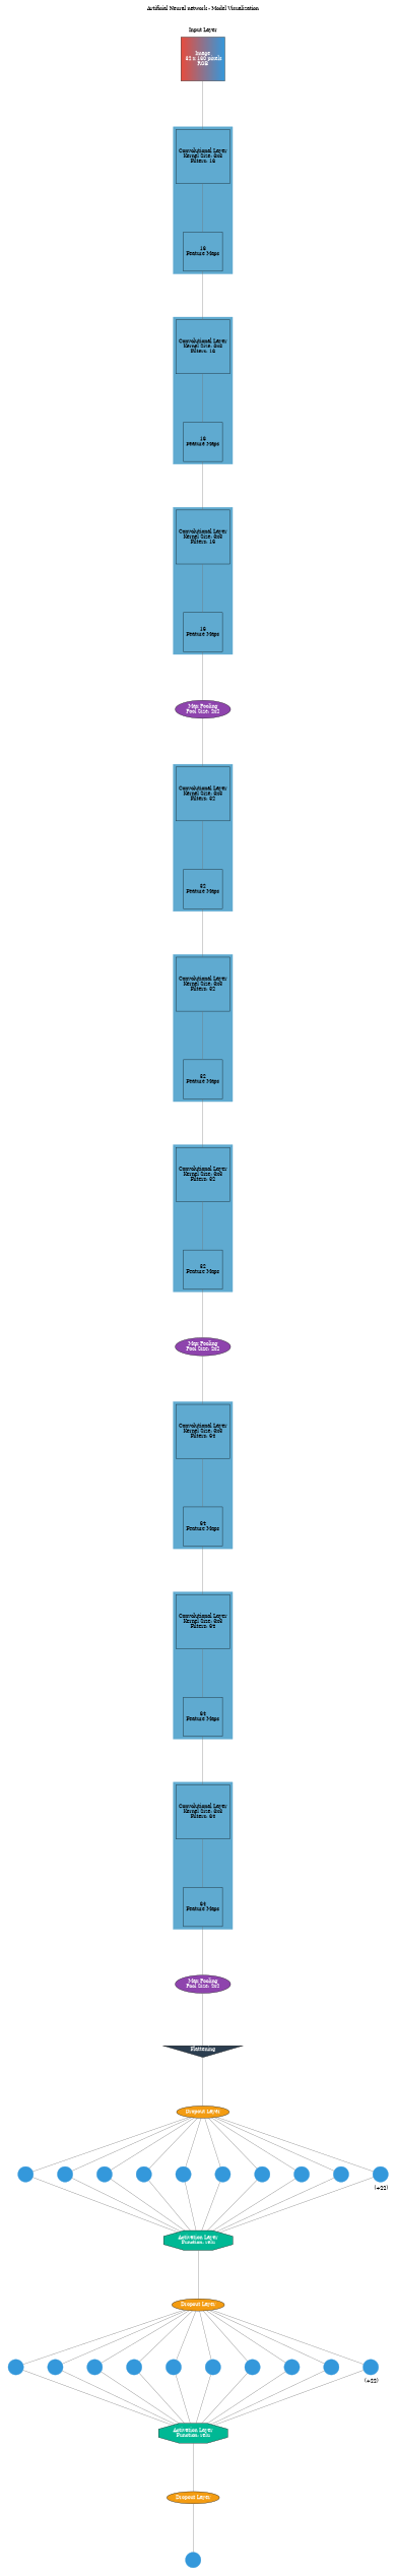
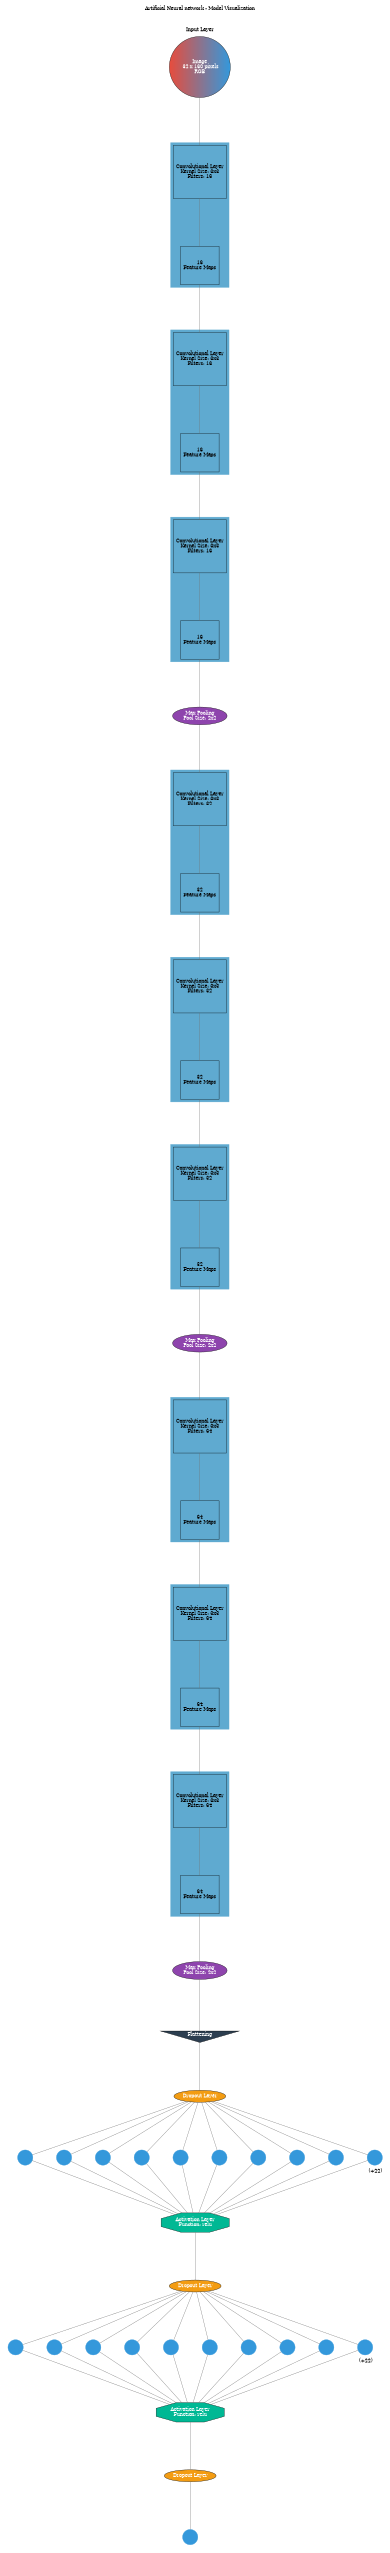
  digraph {
    arrowShape=none
    nodesep=1
    ranksep=2
    splines=false
    node [fontcolor="#3498db" shape=circle style=filled]
    edge [arrowhead=none color="#707070"]
-   n1 [fillcolor="#e74c3c:#3498db" fontcolor=white label="Image\n 32 x 160 pixels\nRGB" shape=square]
+   n1 [fillcolor="#e74c3c:#3498db" fontcolor=white label="Image\n 32 x 160 pixels\nRGB"]
    n2 [label="Convolutional Layer\nKernel Size: 3x3\nFilters: 16" shape=square fontcolor="" style=""]
    n3 [label="16\nFeature Maps" shape=square fontcolor="" style=""]
    n4 [label="Convolutional Layer\nKernel Size: 3x3\nFilters: 16" shape=square fontcolor="" style=""]
    n5 [label="16\nFeature Maps" shape=square fontcolor="" style=""]
    n6 [label="Convolutional Layer\nKernel Size: 3x3\nFilters: 16" shape=square fontcolor="" style=""]
    n7 [label="16\nFeature Maps" shape=square fontcolor="" style=""]
    n8 [fillcolor="#8e44ad" fontcolor=white label="Max Pooling\nPool Size: 2x2" shape=""]
    n9 [label="Convolutional Layer\nKernel Size: 3x3\nFilters: 32" shape=square fontcolor="" style=""]
    n10 [label="32\nFeature Maps" shape=square fontcolor="" style=""]
    n11 [label="Convolutional Layer\nKernel Size: 3x3\nFilters: 32" shape=square fontcolor="" style=""]
    n12 [label="32\nFeature Maps" shape=square fontcolor="" style=""]
    n13 [label="Convolutional Layer\nKernel Size: 3x3\nFilters: 32" shape=square fontcolor="" style=""]
    n14 [label="32\nFeature Maps" shape=square fontcolor="" style=""]
    n15 [fillcolor="#8e44ad" fontcolor=white label="Max Pooling\nPool Size: 2x2" shape=""]
    n16 [label="Convolutional Layer\nKernel Size: 3x3\nFilters: 64" shape=square fontcolor="" style=""]
    n17 [label="64\nFeature Maps" shape=square fontcolor="" style=""]
    n18 [label="Convolutional Layer\nKernel Size: 3x3\nFilters: 64" shape=square fontcolor="" style=""]
    n19 [label="64\nFeature Maps" shape=square fontcolor="" style=""]
    n20 [label="Convolutional Layer\nKernel Size: 3x3\nFilters: 64" shape=square fontcolor="" style=""]
    n21 [label="64\nFeature Maps" shape=square fontcolor="" style=""]
    n22 [fillcolor="#8e44ad" fontcolor=white label="Max Pooling\nPool Size: 2x2" shape=""]
    n23 [fillcolor="#2c3e50" fontcolor=white label=Flattening shape=invtriangle]
    n24 [fillcolor="#f39c12" fontcolor=white label="Dropout Layer" shape=""]
    16 [color="#3498db"]
    17 [color="#3498db"]
    18 [color="#3498db"]
    19 [color="#3498db"]
    20 [color="#3498db"]
    21 [color="#3498db"]
    22 [color="#3498db"]
    23 [color="#3498db"]
    24 [color="#3498db"]
    25 [color="#3498db"]
    n35 [fillcolor="#00b894" fontcolor=white label="Activation Layer\nFunction: relu" shape=octagon]
    n36 [fillcolor="#f39c12" fontcolor=white label="Dropout Layer" shape=""]
    28 [color="#3498db"]
    29 [color="#3498db"]
    30 [color="#3498db"]
    31 [color="#3498db"]
    32 [color="#3498db"]
    33 [color="#3498db"]
    34 [color="#3498db"]
    35 [color="#3498db"]
    36 [color="#3498db"]
    37 [color="#3498db"]
    n47 [fillcolor="#00b894" fontcolor=white label="Activation Layer\nFunction: relu" shape=octagon]
    n48 [fillcolor="#f39c12" fontcolor=white label="Dropout Layer" shape=""]
    40 [color="#3498db"]
    subgraph cluster_1 {
      color=white
      label="Artificial Neural network - Model Visualization\n\n\n\nInput Layer"
      n1
    }
    subgraph cluster_2 {
      color="#5faad0"
      style=filled
      n2
      n3
    }
    subgraph cluster_3 {
      color="#5faad0"
      style=filled
      n4
      n5
    }
    subgraph cluster_4 {
      color="#5faad0"
      style=filled
      n6
      n7
    }
    subgraph cluster_5 {
      color=white
      n8
    }
    subgraph cluster_6 {
      color="#5faad0"
      style=filled
      n9
      n10
    }
    subgraph cluster_7 {
      color="#5faad0"
      style=filled
      n11
      n12
    }
    subgraph cluster_8 {
      color="#5faad0"
      style=filled
      n13
      n14
    }
    subgraph cluster_9 {
      color=white
      n15
    }
    subgraph cluster_10 {
      color="#5faad0"
      style=filled
      n16
      n17
    }
    subgraph cluster_11 {
      color="#5faad0"
      style=filled
      n18
      n19
    }
    subgraph cluster_12 {
      color="#5faad0"
      style=filled
      n20
      n21
    }
    subgraph cluster_13 {
      color=white
      n22
    }
    subgraph cluster_14 {
      color=white
      n23
    }
    subgraph cluster_15 {
      color=white
      n24
    }
    subgraph cluster_16 {
      color=white
      label=" (+22)"
      labeljust=right
      labelloc=b
      rank=same
      16
      17
      18
      19
      20
      21
      22
      23
      24
      25
    }
    subgraph cluster_17 {
      color=white
      n35
    }
    subgraph cluster_18 {
      color=white
      n36
    }
    subgraph cluster_19 {
      color=white
      label=" (+22)"
      labeljust=right
      labelloc=b
      rank=same
      28
      29
      30
      31
      32
      33
      34
      35
      36
      37
    }
    subgraph cluster_20 {
      color=white
      n47
    }
    subgraph cluster_21 {
    }
    subgraph cluster_22 {
      color=white
      n48
    }
    subgraph cluster_23 {
      color=white
      labeljust=right
      labelloc=b
      rank=same
      40
    }
    n1 -> n2
    n2 -> n3
    n3 -> n4
    n4 -> n5
    n5 -> n6
    n6 -> n7
    n7 -> n8
    n8 -> n9
    n9 -> n10
    n10 -> n11
    n11 -> n12
    n12 -> n13
    n13 -> n14
    n14 -> n15
    n15 -> n16
    n16 -> n17
    n17 -> n18
    n18 -> n19
    n19 -> n20
    n20 -> n21
    n21 -> n22
    n22 -> n23
    n23 -> n24
    n24 -> 16
    n24 -> 17
    n24 -> 18
    n24 -> 19
    n24 -> 20
    n24 -> 21
    n24 -> 22
    n24 -> 23
    n24 -> 24
    n24 -> 25
    16 -> n35
    17 -> n35
    18 -> n35
    19 -> n35
    20 -> n35
    21 -> n35
    22 -> n35
    23 -> n35
    24 -> n35
    25 -> n35
    n35 -> n36
    n36 -> 28
    n36 -> 29
    n36 -> 30
    n36 -> 31
    n36 -> 32
    n36 -> 33
    n36 -> 34
    n36 -> 35
    n36 -> 36
    n36 -> 37
    28 -> n47
    29 -> n47
    30 -> n47
    31 -> n47
    32 -> n47
    33 -> n47
    34 -> n47
    35 -> n47
    36 -> n47
    37 -> n47
    n47 -> n48
    n48 -> 40
  }
